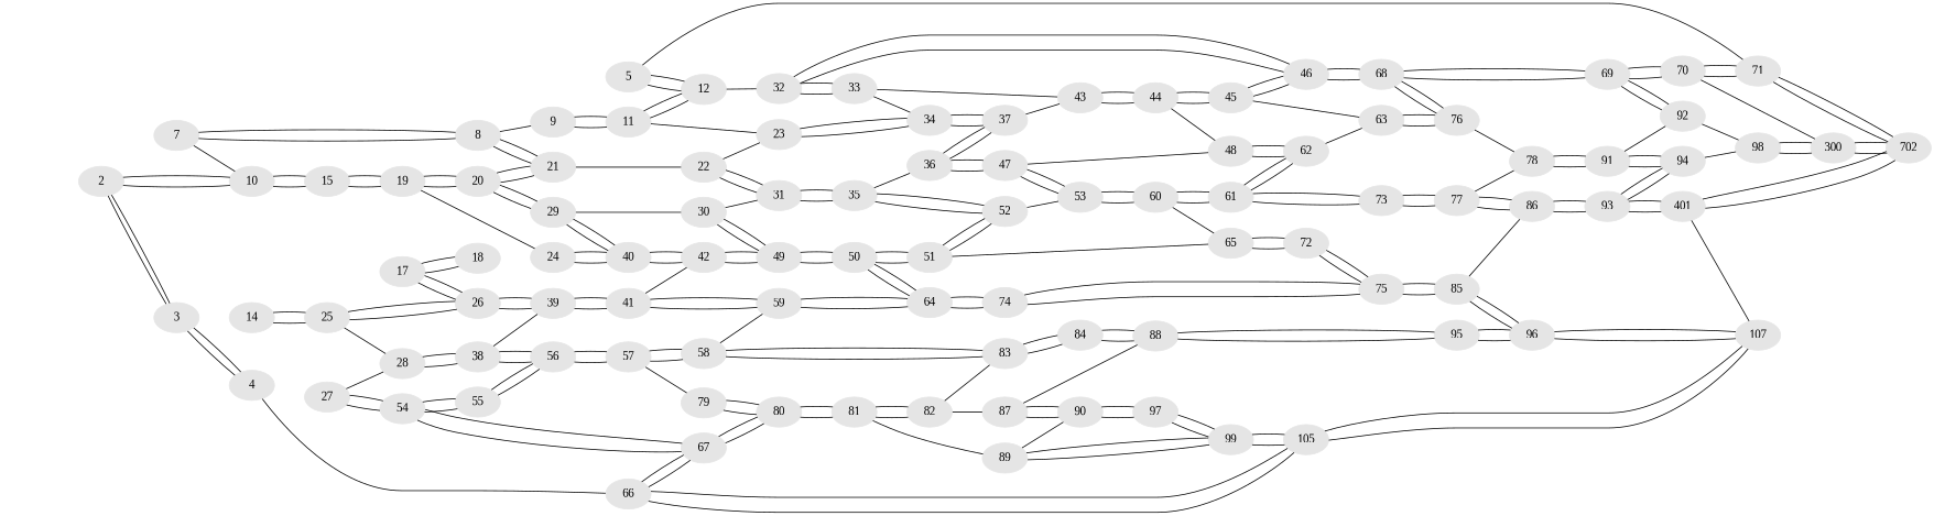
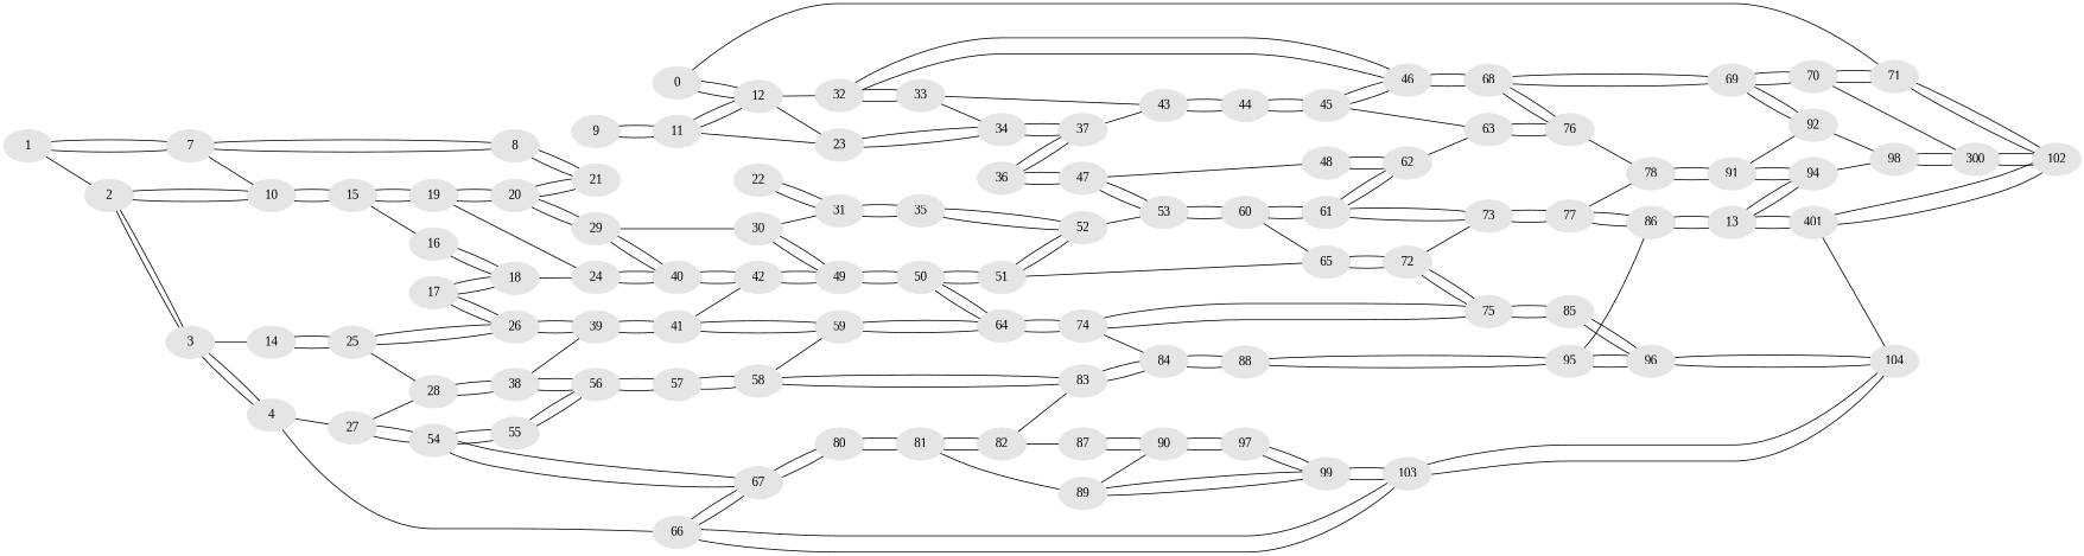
  graph {
    fontname="Liberation Serif"
    rankdir=LR
    node [color=gray90 fontname="Liberation Serif" style=filled]
    edge [fontname="Liberation Serif"]
+   1
    2
    7
    3
    10
    8
    4
    14
    15
    27
    66
    25
-   5
+   5 [label=0]
    12
    71
    28
    54
    67
-   103 [label=105]
+   103
    32
-   102 [label=702]
+   102
    9
    11
    21
    22
    23
+   16
    19
    34
    33
    46
    17
    18
    26
    24
    20
    39
    40
    29
    30
    31
    35
    37
    42
    38
    41
    55
    56
    49
    50
    36
    52
    43
    68
    44
    47
    53
    48
    57
    59
    64
    45
    63
    62
    76
    69
    60
    51
    65
    74
    72
    61
    80
    58
-   79
    83
    84
    73
    77
    78
    75
-   104 [label=107]
+   104
    81
    70
    92
    n86 [label=300]
    98
    85
    86
    88
    96
    91
-   93
+   93 [label=13]
    94
    82
    89
    87
    90
    99
    95
    n101 [label=401]
    97
+   1 -- 2
+   1 -- 7
+   1 -- 7
    2 -- 3
    2 -- 3
    2 -- 10
    2 -- 10
    7 -- 10
    7 -- 8
    7 -- 8
    3 -- 4
    3 -- 4
+   3 -- 14
    10 -- 15
    10 -- 15
-   8 -- 9
    8 -- 21
    8 -- 21
+   4 -- 27
    4 -- 66
    14 -- 25
    14 -- 25
+   15 -- 16
    15 -- 19
    15 -- 19
    27 -- 28
    27 -- 54
    27 -- 54
    66 -- 67
    66 -- 67
    66 -- 103
    66 -- 103
    25 -- 28
    25 -- 26
    25 -- 26
    5 -- 12
    5 -- 12
    5 -- 71
    12 -- 32
    71 -- 102
    71 -- 102
    28 -- 38
    28 -- 38
    54 -- 67
    54 -- 67
    54 -- 55
    54 -- 55
    67 -- 80
    67 -- 80
    103 -- 104
    103 -- 104
    32 -- 33
    32 -- 33
    32 -- 46
    32 -- 46
    9 -- 11
    9 -- 11
    11 -- 12
    11 -- 12
    11 -- 23
-   21 -- 22
-   22 -- 23
+   12 -- 23
    22 -- 31
    22 -- 31
    23 -- 34
    23 -- 34
+   16 -- 18
+   16 -- 18
    19 -- 24
    19 -- 20
    19 -- 20
    34 -- 37
    34 -- 37
    33 -- 34
    33 -- 43
    46 -- 68
    46 -- 68
    17 -- 18
    17 -- 18
    17 -- 26
    17 -- 26
+   18 -- 24
    26 -- 39
    26 -- 39
    24 -- 40
    24 -- 40
    20 -- 21
    20 -- 21
    20 -- 29
    20 -- 29
    39 -- 41
    39 -- 41
    40 -- 42
    40 -- 42
    29 -- 40
    29 -- 40
    29 -- 30
    30 -- 31
    30 -- 49
    30 -- 49
    31 -- 35
    31 -- 35
-   35 -- 36
    35 -- 52
    35 -- 52
    37 -- 43
    42 -- 49
    42 -- 49
    38 -- 39
    38 -- 56
    38 -- 56
    41 -- 42
    41 -- 59
    41 -- 59
    55 -- 56
    55 -- 56
    56 -- 57
    56 -- 57
    49 -- 50
    49 -- 50
    50 -- 64
    50 -- 64
    50 -- 51
    50 -- 51
    36 -- 37
    36 -- 37
    36 -- 47
    36 -- 47
    52 -- 53
    43 -- 44
    43 -- 44
    68 -- 76
    68 -- 76
    68 -- 69
    68 -- 69
-   44 -- 48
    44 -- 45
    44 -- 45
    47 -- 53
    47 -- 53
    47 -- 48
    53 -- 60
    53 -- 60
    48 -- 62
    48 -- 62
    57 -- 58
    57 -- 58
-   57 -- 79
    59 -- 64
    59 -- 64
    64 -- 74
    64 -- 74
    45 -- 46
    45 -- 46
    45 -- 63
    63 -- 76
    63 -- 76
    62 -- 63
    76 -- 78
    69 -- 70
    69 -- 70
    69 -- 92
    69 -- 92
    60 -- 65
    60 -- 61
    60 -- 61
    51 -- 52
    51 -- 52
    51 -- 65
    65 -- 72
    65 -- 72
+   74 -- 84
    74 -- 75
    74 -- 75
+   72 -- 73
    72 -- 75
    72 -- 75
    61 -- 62
    61 -- 62
    61 -- 73
    61 -- 73
    80 -- 81
    80 -- 81
    58 -- 59
    58 -- 83
    58 -- 83
-   79 -- 80
-   79 -- 80
    83 -- 84
    83 -- 84
    84 -- 88
    84 -- 88
    73 -- 77
    73 -- 77
    77 -- 78
    77 -- 86
    77 -- 86
    78 -- 91
    78 -- 91
    75 -- 85
    75 -- 85
    81 -- 82
    81 -- 82
    81 -- 89
    70 -- 71
    70 -- 71
    70 -- n86
    92 -- 98
    n86 -- 102
    n86 -- 102
    98 -- n86
    98 -- n86
-   85 -- 86
+   95 -- 86
    85 -- 96
    85 -- 96
    86 -- 93
    86 -- 93
    88 -- 95
    88 -- 95
    96 -- 104
    96 -- 104
    91 -- 92
    91 -- 94
    91 -- 94
    93 -- 94
    93 -- 94
    93 -- n101
    93 -- n101
    94 -- 98
    82 -- 83
    82 -- 87
    89 -- 90
    89 -- 99
    89 -- 99
-   87 -- 88
    87 -- 90
    87 -- 90
    90 -- 97
    90 -- 97
    99 -- 103
    99 -- 103
    95 -- 96
    95 -- 96
    n101 -- 102
    n101 -- 102
    n101 -- 104
    97 -- 99
    97 -- 99
  }
